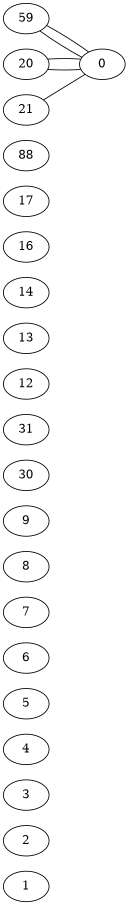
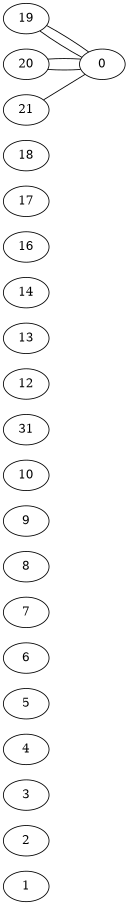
  graph {
    rankdir=LR
    1
    2
    3
    4
    5
    6
    7
    8
    9
-   10 [label=30]
+   10
    n11 [label=31]
    12
    13
    14
    16
    17
-   18 [label=88]
-   19 [label=59]
+   18
+   19
    0
    20
    21
    19 -- 0
    19 -- 0
    20 -- 0
    20 -- 0
    21 -- 0
  }
